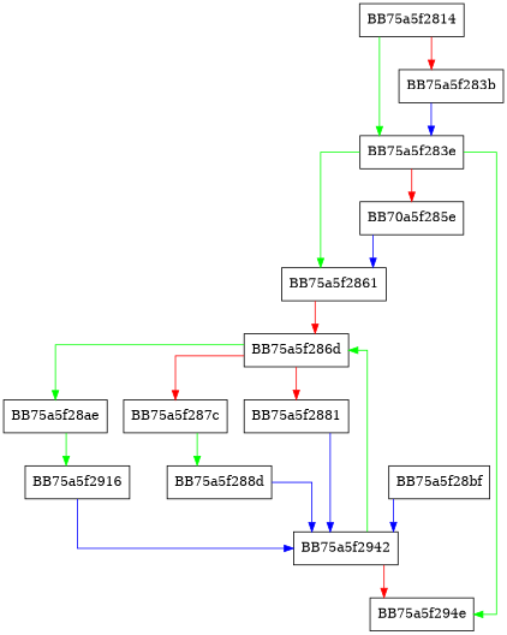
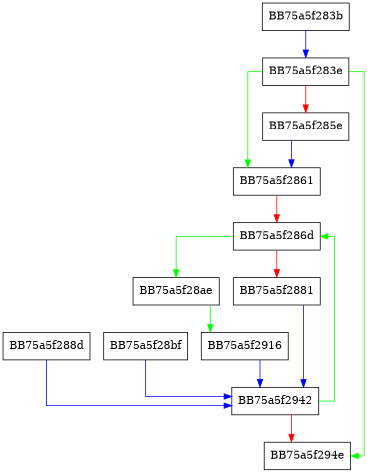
  digraph {
    splines=ortho
    node [shape=box]
    edge [color=green]
-   BB75a5f2814
    BB75a5f283e
    BB75a5f283b
    BB75a5f2861
-   BB75a5f285e [label=BB70a5f285e]
+   BB75a5f285e
    BB75a5f294e
    BB75a5f286d
    BB75a5f28ae
-   BB75a5f287c
    BB75a5f2881
    BB75a5f2916
    BB75a5f288d
    BB75a5f2942
    BB75a5f28bf
-   BB75a5f2814 -> BB75a5f283e
-   BB75a5f2814 -> BB75a5f283b [color=red]
    BB75a5f283e -> BB75a5f2861
    BB75a5f283e -> BB75a5f285e [color=red]
    BB75a5f283e -> BB75a5f294e
    BB75a5f283b -> BB75a5f283e [color=blue]
    BB75a5f2861 -> BB75a5f286d [color=red]
    BB75a5f285e -> BB75a5f2861 [color=blue]
    BB75a5f286d -> BB75a5f28ae
-   BB75a5f286d -> BB75a5f287c [color=red]
    BB75a5f286d -> BB75a5f2881 [color=red]
    BB75a5f28ae -> BB75a5f2916
-   BB75a5f287c -> BB75a5f288d
    BB75a5f2881 -> BB75a5f2942 [color=blue]
    BB75a5f2916 -> BB75a5f2942 [color=blue]
    BB75a5f288d -> BB75a5f2942 [color=blue]
    BB75a5f2942 -> BB75a5f294e [color=red]
    BB75a5f2942 -> BB75a5f286d
    BB75a5f28bf -> BB75a5f2942 [color=blue]
  }
